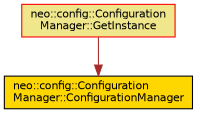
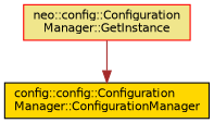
  digraph {
    rankdir=TB
    node [fontname=Helvetica fontsize=10 shape=box style=filled]
    n1 [color=red fillcolor=khaki fontcolor=black height=0.2 label="neo::config::Configuration\lManager::GetInstance" width=0.4]
-   n2 [color=black fillcolor=gold height=0.2 label="neo::config::Configuration\lManager::ConfigurationManager" width=0.4]
+   n2 [color=black fillcolor=gold height=0.2 label="config::config::Configuration\lManager::ConfigurationManager" width=0.4]
    n1 -> n2 [color=brown fontname=Helvetica fontsize=10 labelfontname=Helvetica labelfontsize=10 style=solid]
  }
